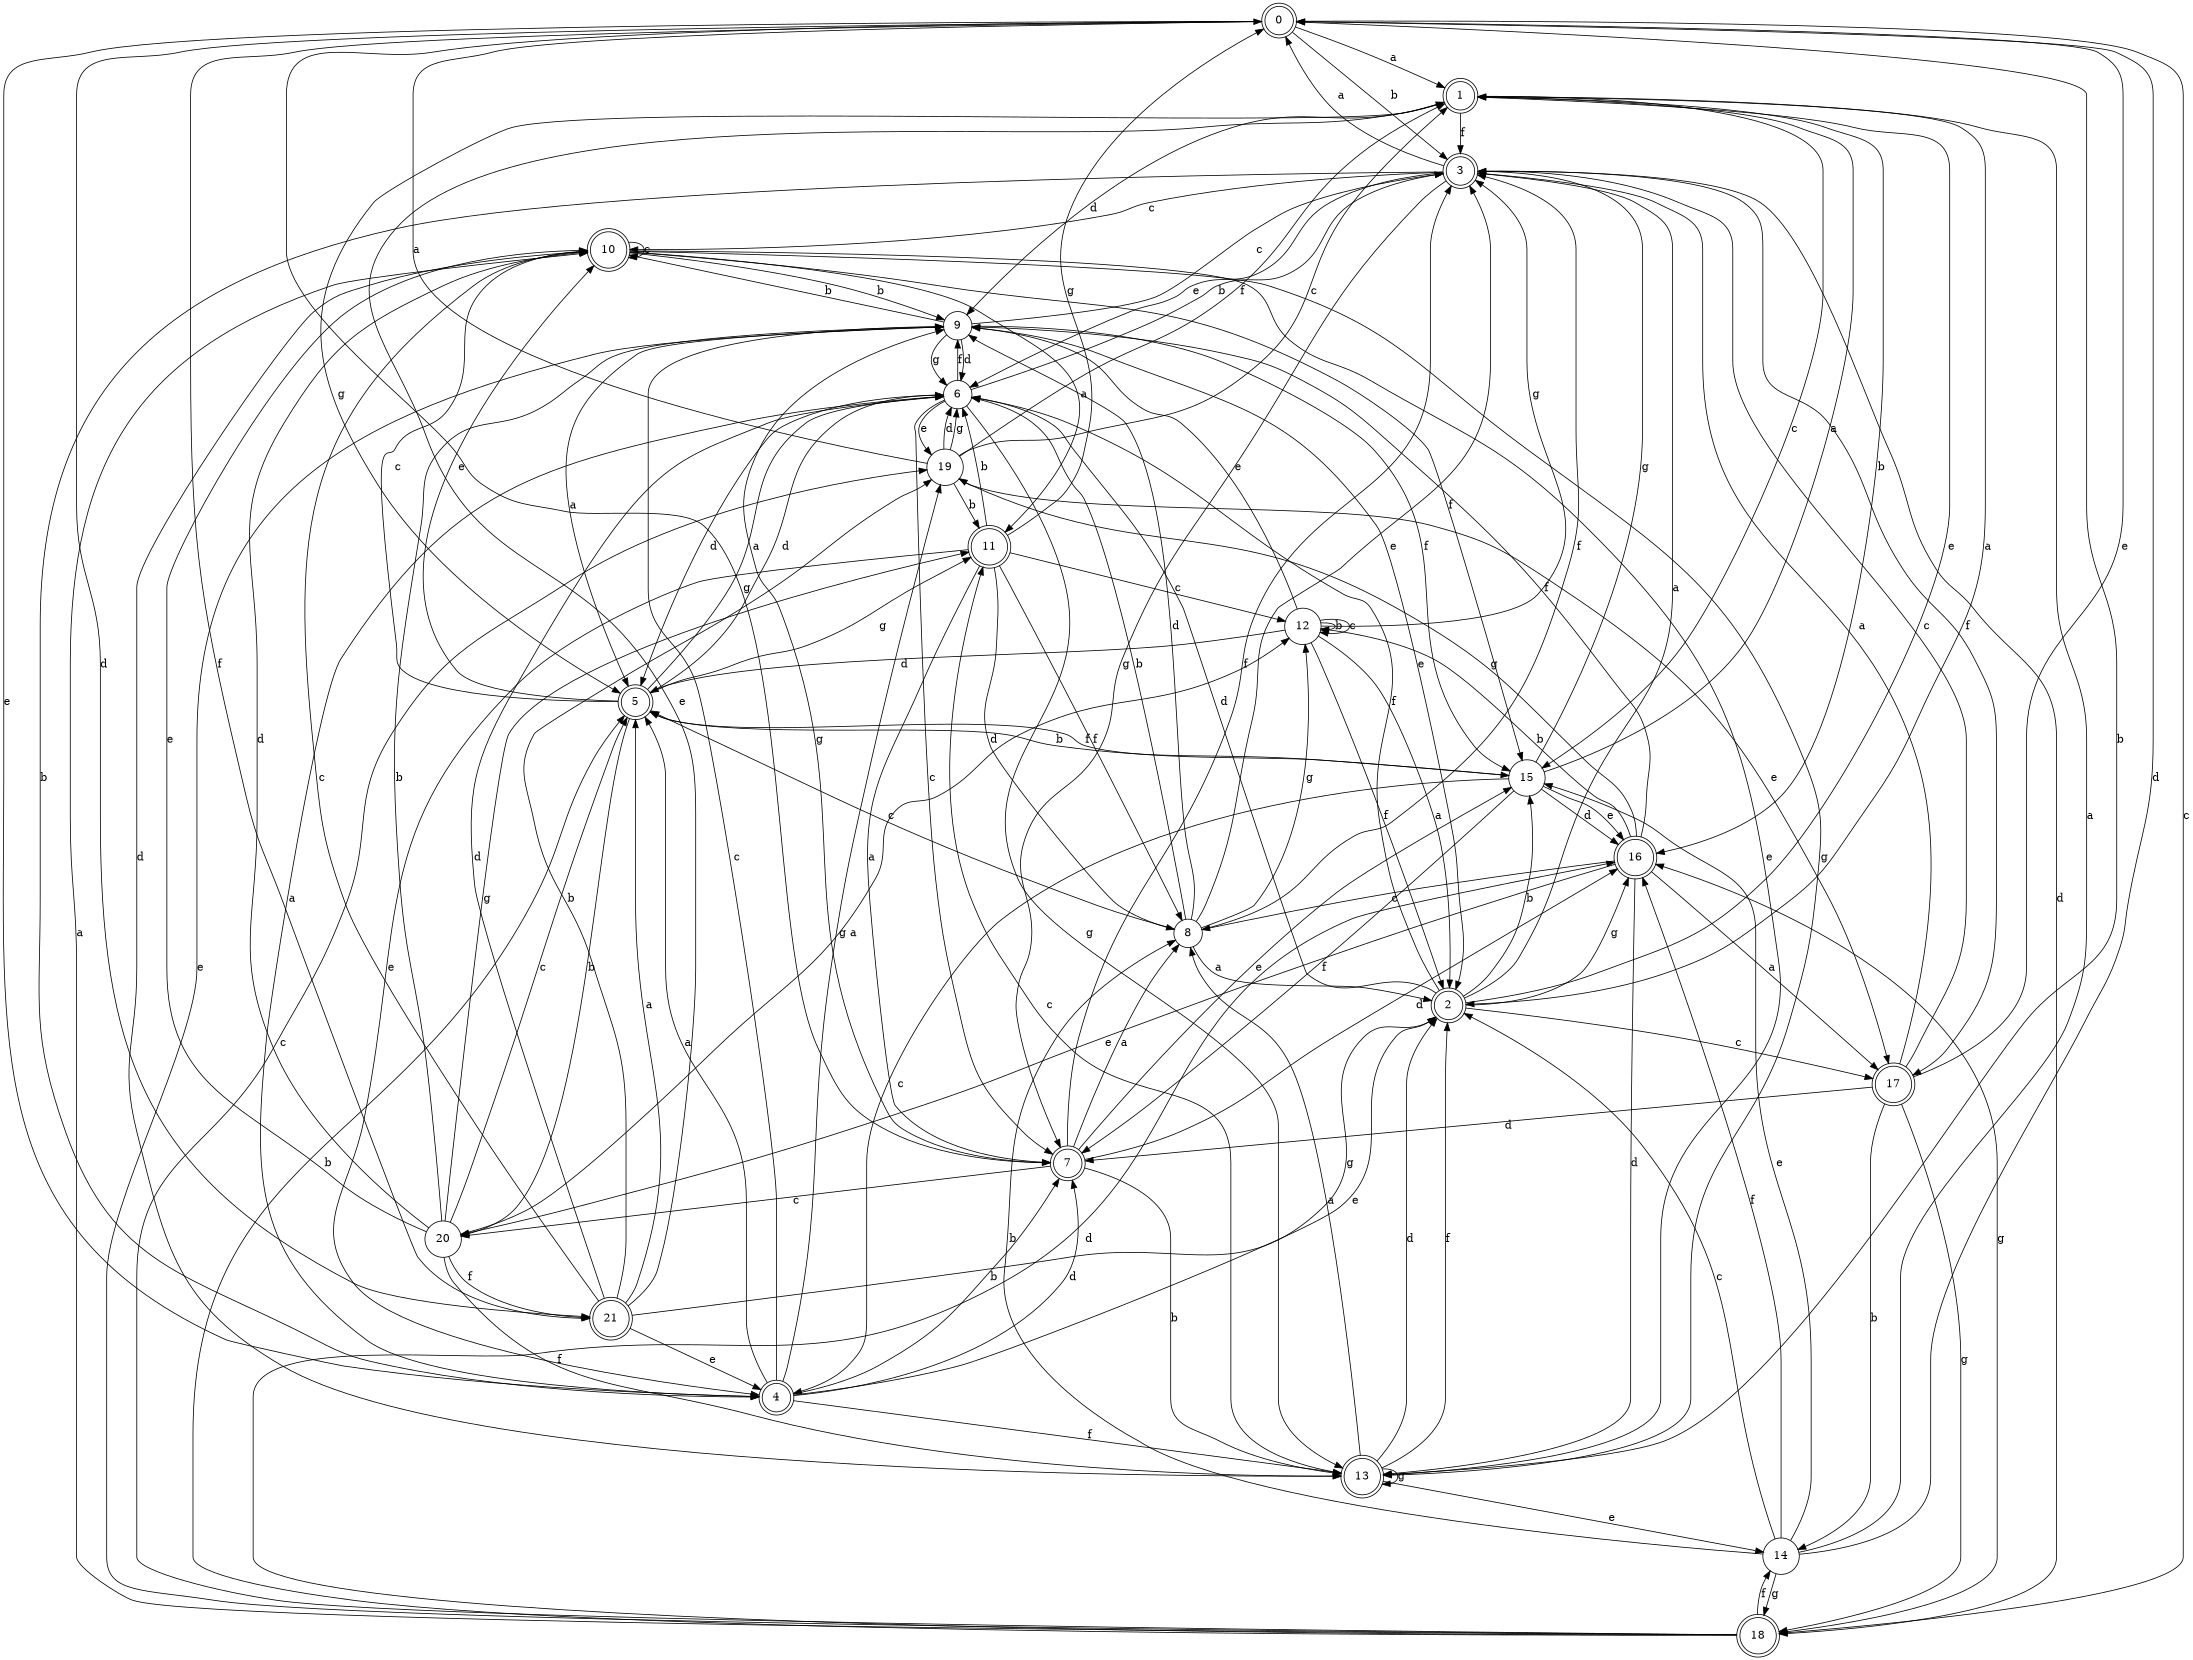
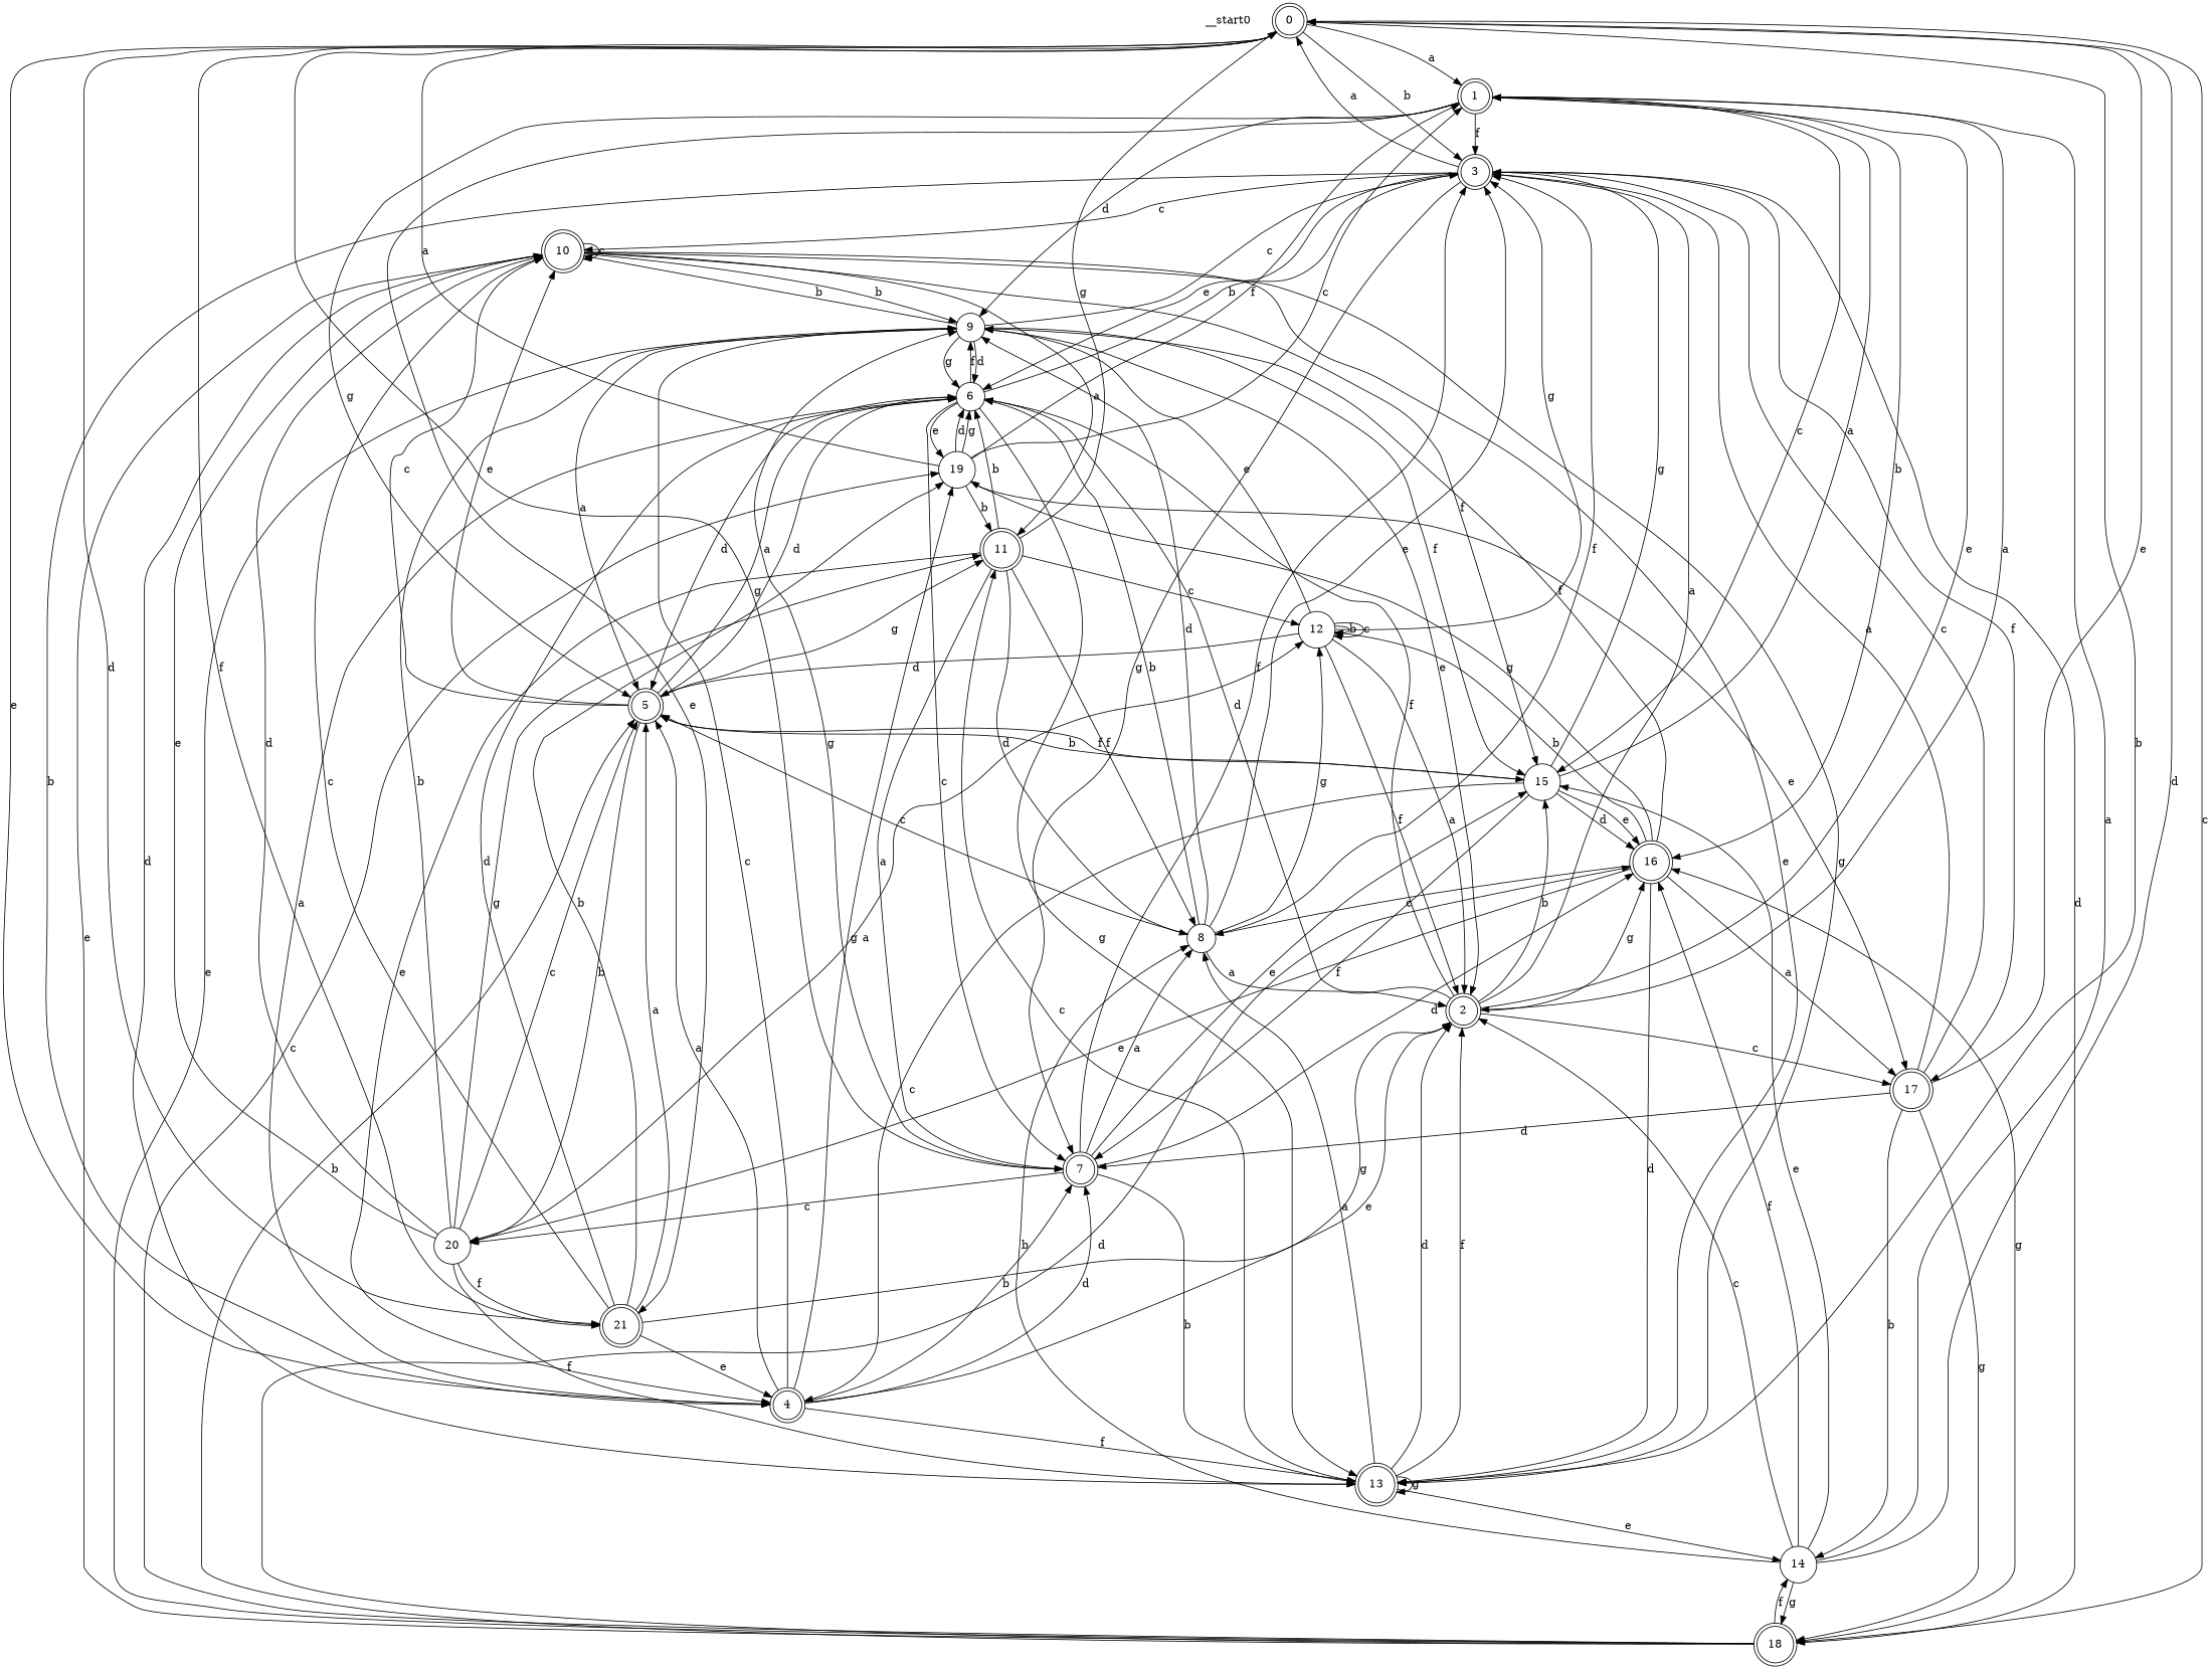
  digraph {
    rankdir=TB
    node [shape=doublecircle color=black fillcolor=white style="rounded,filled"]
+   __start0 [shape=none color="" fillcolor="" style=""]
    n2 [label=0]
    n3 [label=1]
    n4 [label=3]
    n5 [label=4]
    n6 [label=7]
    n7 [label=18]
    n8 [label=21]
    n9 [label=2]
    n10 [label=5]
    n11 [label=9 shape=circle style=filled]
    n12 [label=15 shape=circle style=filled]
    n13 [label=16]
    n14 [label=6 shape=circle style=filled]
    n15 [label=17]
    n16 [label=10]
    n17 [label=13]
    n18 [label=19 shape=circle style=filled]
    n19 [label=20 shape=circle style=filled]
    n20 [label=8 shape=circle style=filled]
    n21 [label=14 shape=circle style=filled]
    n22 [label=11]
    n23 [label=12 shape=circle style=filled]
    n2 -> n3 [label=a]
    n2 -> n4 [label=b]
    n2 -> n5 [label=e]
    n2 -> n6 [label=g]
    n2 -> n7 [label=c]
    n2 -> n8 [label=d]
    n2 -> n8 [label=f]
    n3 -> n4 [label=f]
-   n8 -> n3 [label=e]
+   n3 -> n8 [label=e]
    n3 -> n9 [label=a]
    n3 -> n10 [label=g]
    n3 -> n11 [label=d]
    n3 -> n12 [label=c]
    n3 -> n13 [label=b]
    n4 -> n2 [label=a]
    n4 -> n5 [label=b]
    n4 -> n6 [label=g]
    n4 -> n7 [label=d]
    n4 -> n14 [label=e]
    n4 -> n15 [label=f]
    n4 -> n16 [label=c]
    n5 -> n6 [label=b]
    n5 -> n6 [label=d]
    n5 -> n9 [label=e]
    n5 -> n10 [label=a]
    n5 -> n11 [label=c]
    n5 -> n17 [label=f]
    n5 -> n18 [label=g]
    n6 -> n4 [label=f]
    n6 -> n11 [label=g]
    n6 -> n12 [label=e]
    n6 -> n13 [label=d]
    n6 -> n17 [label=b]
    n6 -> n19 [label=c]
    n6 -> n20 [label=a]
    n7 -> n10 [label=b]
    n7 -> n11 [label=e]
    n7 -> n13 [label=d]
    n7 -> n13 [label=g]
-   n7 -> n16 [label=a]
+   n7 -> n16 [label=e]
    n7 -> n18 [label=c]
    n7 -> n21 [label=f]
    n8 -> n5 [label=e]
    n8 -> n9 [label=g]
    n8 -> n10 [label=a]
    n8 -> n14 [label=d]
    n8 -> n16 [label=c]
    n8 -> n18 [label=b]
    n9 -> n3 [label=e]
    n9 -> n4 [label=a]
    n9 -> n12 [label=b]
    n9 -> n13 [label=g]
    n9 -> n14 [label=d]
    n9 -> n14 [label=f]
    n9 -> n15 [label=c]
    n10 -> n12 [label=f]
    n10 -> n14 [label=a]
    n10 -> n14 [label=d]
    n10 -> n16 [label=c]
    n10 -> n16 [label=e]
    n10 -> n19 [label=b]
    n10 -> n22 [label=g]
    n11 -> n4 [label=c]
    n11 -> n9 [label=e]
    n11 -> n10 [label=a]
    n11 -> n12 [label=f]
    n11 -> n14 [label=d]
    n11 -> n14 [label=g]
    n11 -> n16 [label=b]
    n12 -> n3 [label=a]
    n12 -> n4 [label=g]
    n12 -> n5 [label=c]
    n12 -> n6 [label=f]
    n12 -> n10 [label=b]
    n12 -> n13 [label=d]
    n12 -> n13 [label=e]
    n13 -> n11 [label=f]
    n13 -> n15 [label=a]
    n13 -> n17 [label=d]
    n13 -> n18 [label=g]
    n13 -> n19 [label=e]
    n13 -> n20 [label=c]
    n13 -> n23 [label=b]
    n14 -> n4 [label=b]
    n14 -> n5 [label=a]
    n14 -> n6 [label=c]
    n14 -> n10 [label=d]
    n14 -> n11 [label=f]
    n14 -> n17 [label=g]
    n14 -> n18 [label=e]
    n15 -> n2 [label=e]
    n15 -> n4 [label=a]
    n15 -> n4 [label=c]
    n15 -> n6 [label=d]
    n15 -> n7 [label=g]
    n15 -> n21 [label=b]
    n16 -> n11 [label=b]
    n16 -> n12 [label=f]
    n16 -> n16 [label=c]
    n16 -> n17 [label=d]
    n16 -> n17 [label=e]
    n16 -> n17 [label=g]
    n16 -> n22 [label=a]
    n17 -> n2 [label=b]
    n17 -> n9 [label=d]
    n17 -> n9 [label=f]
    n17 -> n17 [label=g]
    n17 -> n20 [label=a]
    n17 -> n21 [label=e]
    n17 -> n22 [label=c]
    n18 -> n2 [label=a]
    n18 -> n3 [label=c]
    n18 -> n3 [label=f]
    n18 -> n14 [label=d]
    n18 -> n14 [label=g]
    n18 -> n15 [label=e]
    n18 -> n22 [label=b]
    n19 -> n8 [label=f]
    n19 -> n10 [label=c]
    n19 -> n11 [label=b]
    n19 -> n16 [label=d]
    n19 -> n16 [label=e]
    n19 -> n17 [label=f]
    n19 -> n22 [label=g]
    n19 -> n23 [label=a]
    n20 -> n4 [label=e]
    n20 -> n4 [label=f]
    n20 -> n9 [label=a]
    n20 -> n10 [label=c]
    n20 -> n11 [label=d]
    n20 -> n14 [label=b]
    n20 -> n23 [label=g]
    n21 -> n2 [label=d]
    n21 -> n3 [label=a]
    n21 -> n7 [label=g]
    n21 -> n9 [label=c]
    n21 -> n12 [label=e]
    n21 -> n13 [label=f]
    n21 -> n20 [label=b]
    n22 -> n2 [label=g]
    n22 -> n5 [label=e]
    n22 -> n6 [label=a]
    n22 -> n14 [label=b]
    n22 -> n20 [label=d]
    n22 -> n20 [label=f]
    n22 -> n23 [label=c]
    n23 -> n4 [label=g]
    n23 -> n9 [label=a]
    n23 -> n9 [label=f]
    n23 -> n10 [label=d]
    n23 -> n11 [label=e]
    n23 -> n23 [label=b]
    n23 -> n23 [label=c]
  }
